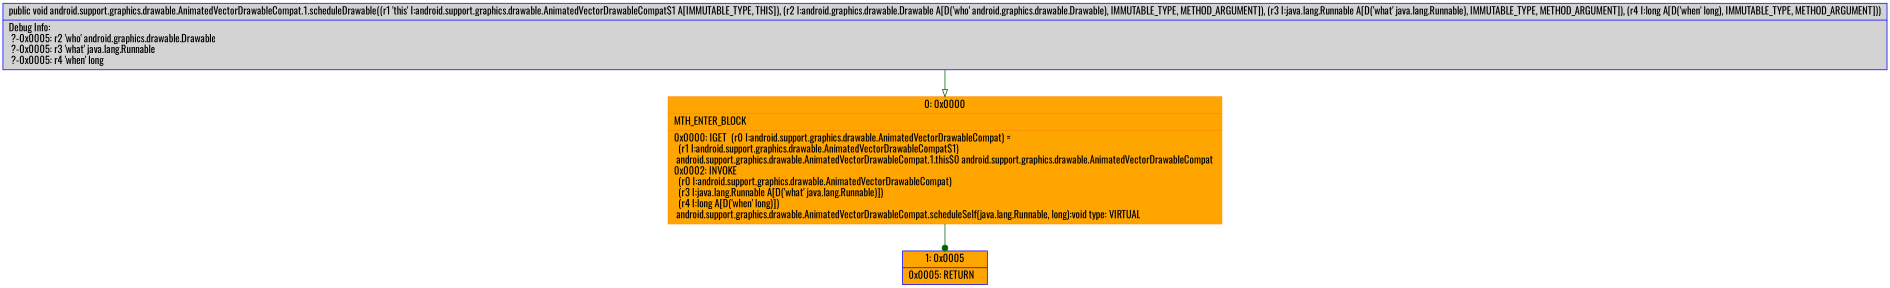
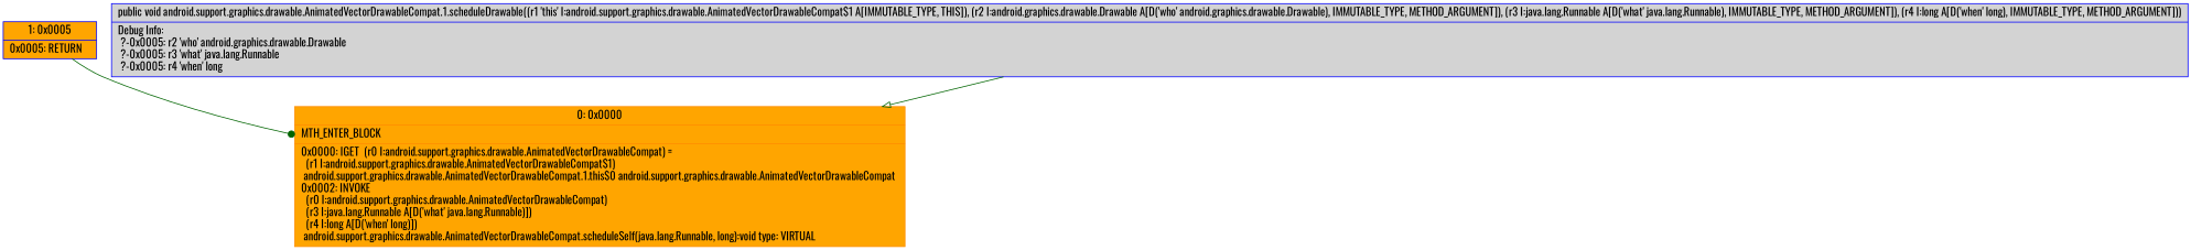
  digraph {
    fontname=Oswald
    node [shape=record style=filled fillcolor=orange color=blue fontname=Oswald]
    edge [color=darkgreen fontname=Oswald]
    n1 [label="{0\:\ 0x0000|MTH_ENTER_BLOCK\l|0x0000: IGET  (r0 I:android.support.graphics.drawable.AnimatedVectorDrawableCompat) = \l  (r1 I:android.support.graphics.drawable.AnimatedVectorDrawableCompat$1)\l android.support.graphics.drawable.AnimatedVectorDrawableCompat.1.this$0 android.support.graphics.drawable.AnimatedVectorDrawableCompat \l0x0002: INVOKE  \l  (r0 I:android.support.graphics.drawable.AnimatedVectorDrawableCompat)\l  (r3 I:java.lang.Runnable A[D('what' java.lang.Runnable)])\l  (r4 I:long A[D('when' long)])\l android.support.graphics.drawable.AnimatedVectorDrawableCompat.scheduleSelf(java.lang.Runnable, long):void type: VIRTUAL \l}" color=darkorange]
    n2 [label="{1\:\ 0x0005|0x0005: RETURN   \l}"]
    n3 [label="{public void android.support.graphics.drawable.AnimatedVectorDrawableCompat.1.scheduleDrawable((r1 'this' I:android.support.graphics.drawable.AnimatedVectorDrawableCompat$1 A[IMMUTABLE_TYPE, THIS]), (r2 I:android.graphics.drawable.Drawable A[D('who' android.graphics.drawable.Drawable), IMMUTABLE_TYPE, METHOD_ARGUMENT]), (r3 I:java.lang.Runnable A[D('what' java.lang.Runnable), IMMUTABLE_TYPE, METHOD_ARGUMENT]), (r4 I:long A[D('when' long), IMMUTABLE_TYPE, METHOD_ARGUMENT]))  | Debug Info:\l  ?\-0x0005: r2 'who' android.graphics.drawable.Drawable\l  ?\-0x0005: r3 'what' java.lang.Runnable\l  ?\-0x0005: r4 'when' long\l}" fillcolor=lightgrey]
-   n1 -> n2 [arrowhead=dot]
+   n2 -> n1 [arrowhead=dot]
    n3 -> n1 [arrowhead=onormal]
  }
